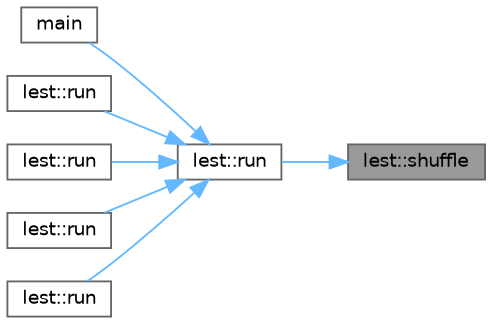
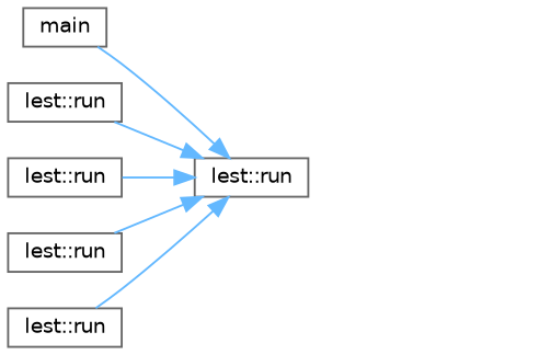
  digraph {
    rankdir=RL
    node [color=grey40 fillcolor=white fontname=Helvetica fontsize=10 shape=box style=filled]
    edge [color=steelblue1 dir=back fontname=Helvetica fontsize=10 labelfontname=Helvetica labelfontsize=10 style=solid]
-   n1 [color=gray40 fillcolor=grey60 fontcolor=black height=0.2 label="lest::shuffle" width=0.4]
    n2 [height=0.2 label="lest::run" width=0.4]
    n3 [height=0.2 label=main width=0.4]
    n4 [height=0.2 label="lest::run" width=0.4]
    n5 [height=0.2 label="lest::run" width=0.4]
    n6 [height=0.2 label="lest::run" width=0.4]
    n7 [height=0.2 label="lest::run" width=0.4]
-   n1 -> n2
    n2 -> n3
    n2 -> n4
    n2 -> n5
    n2 -> n6
    n2 -> n7
  }
